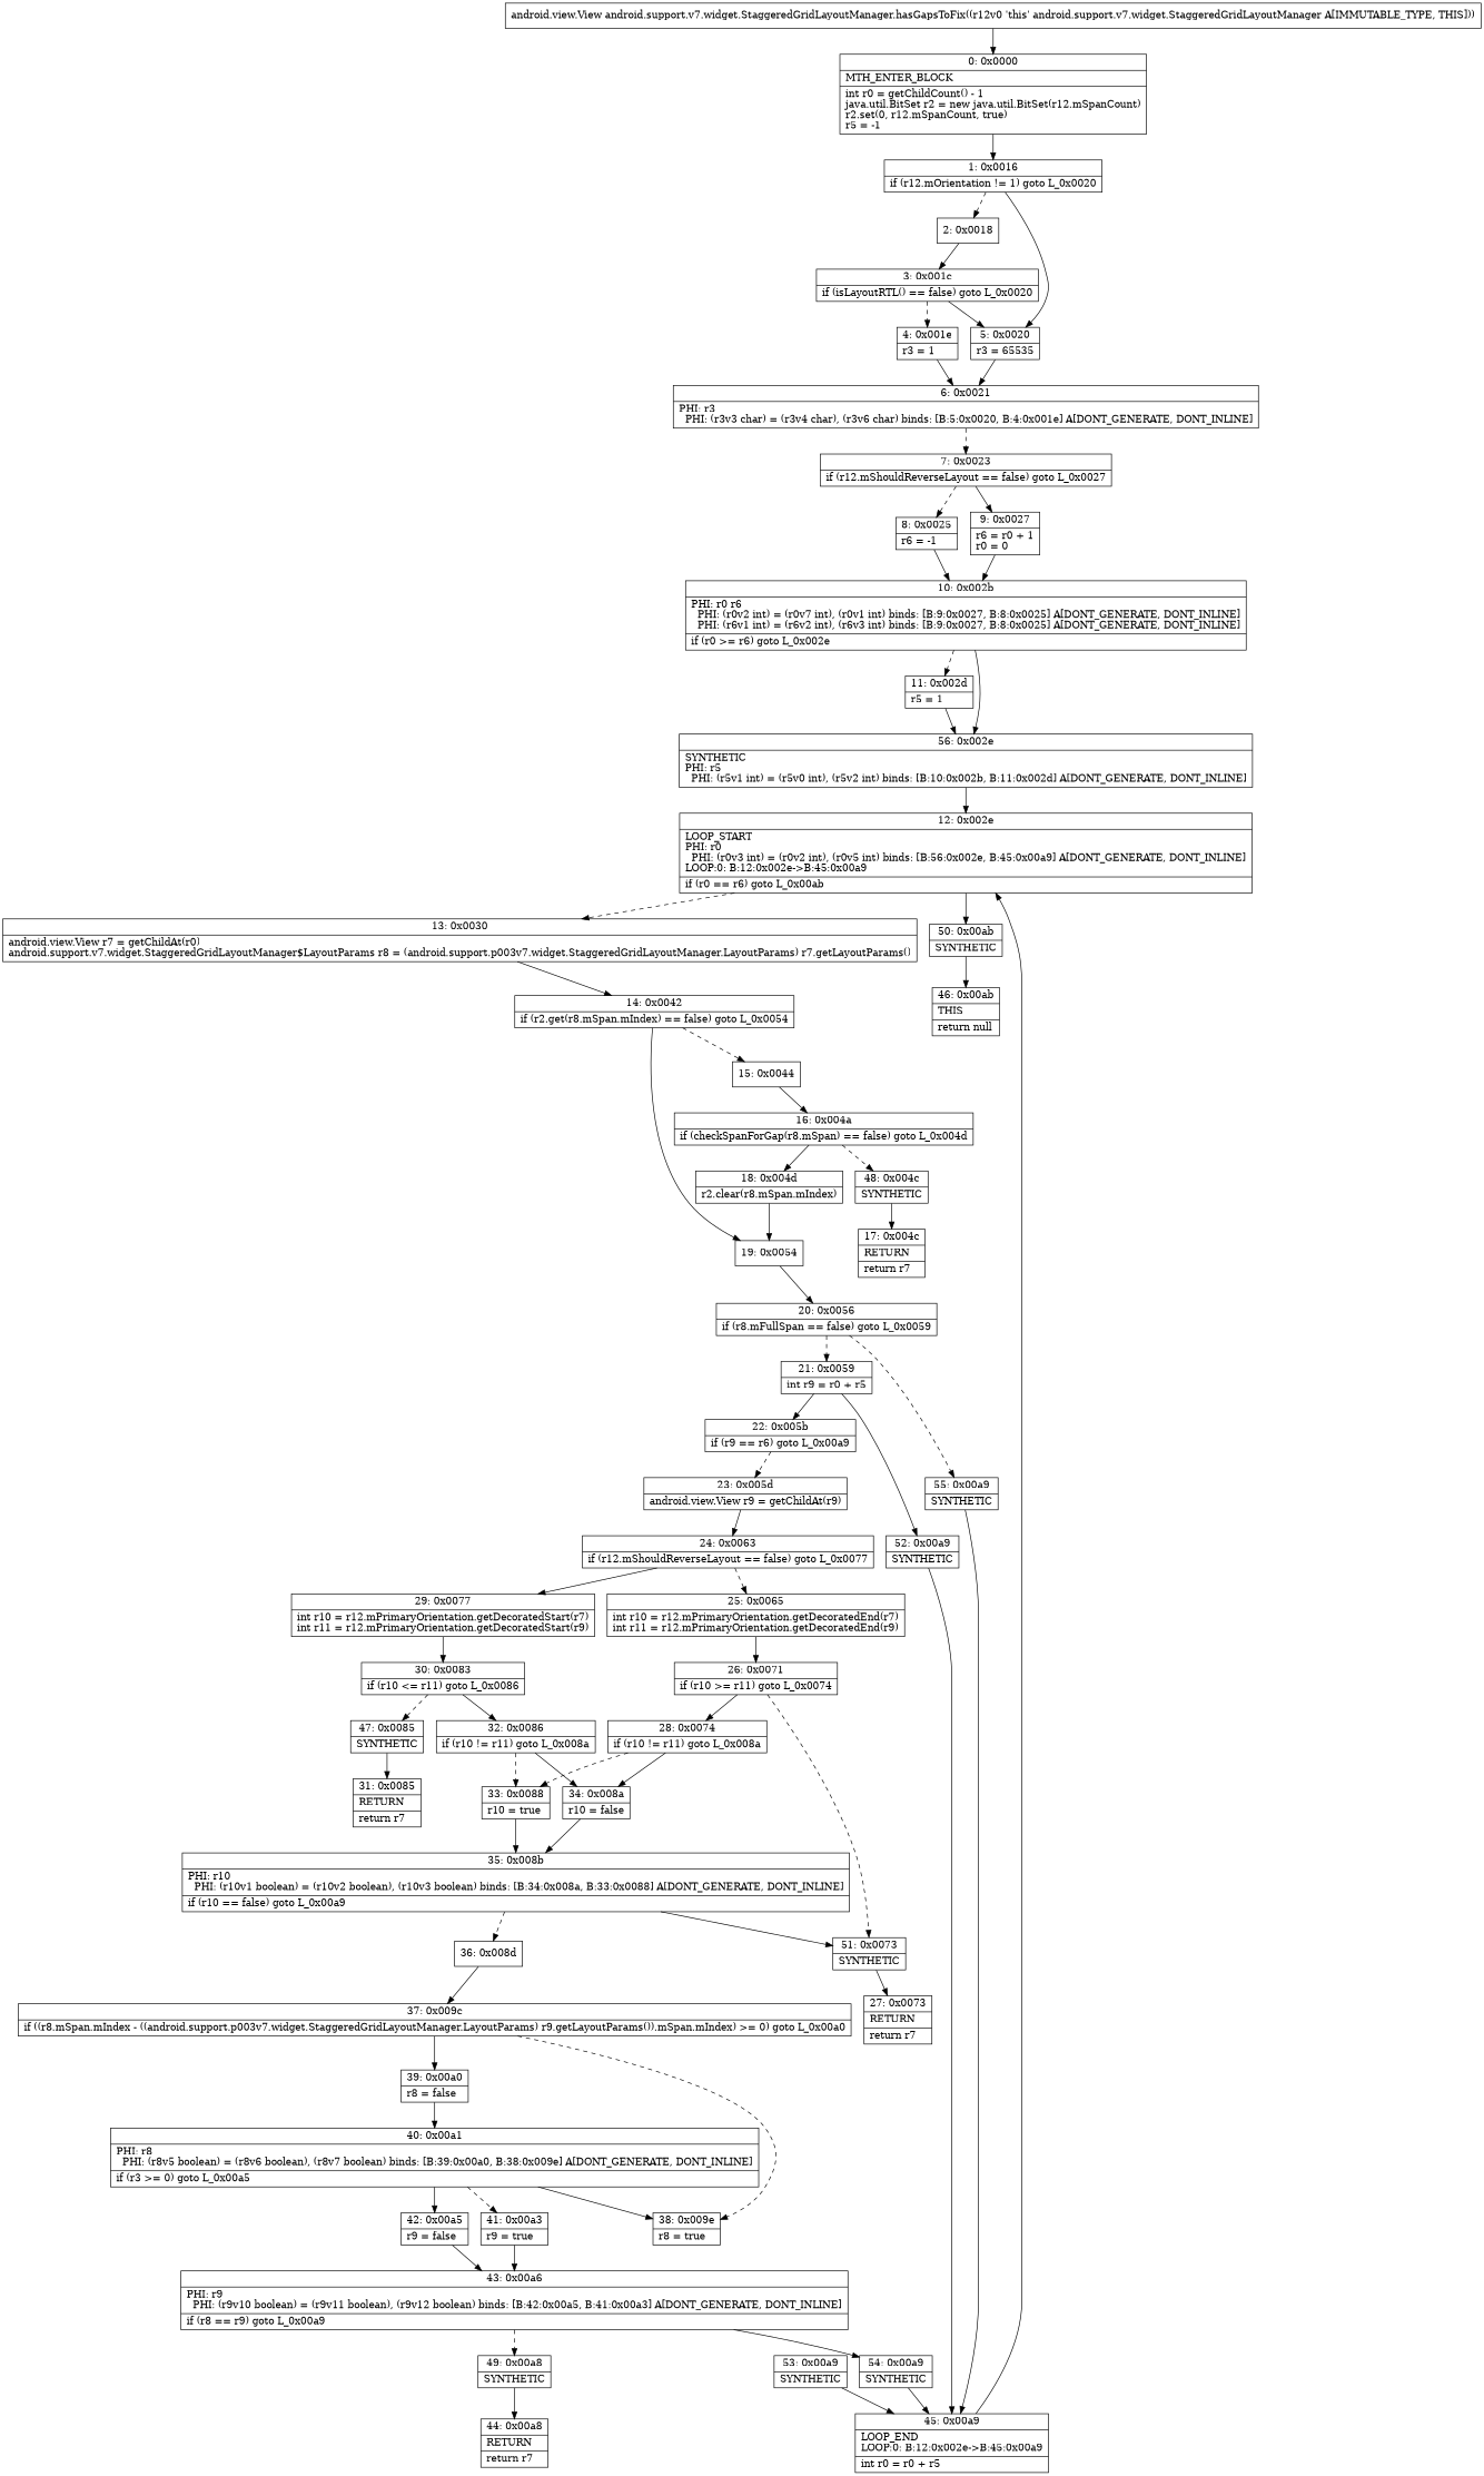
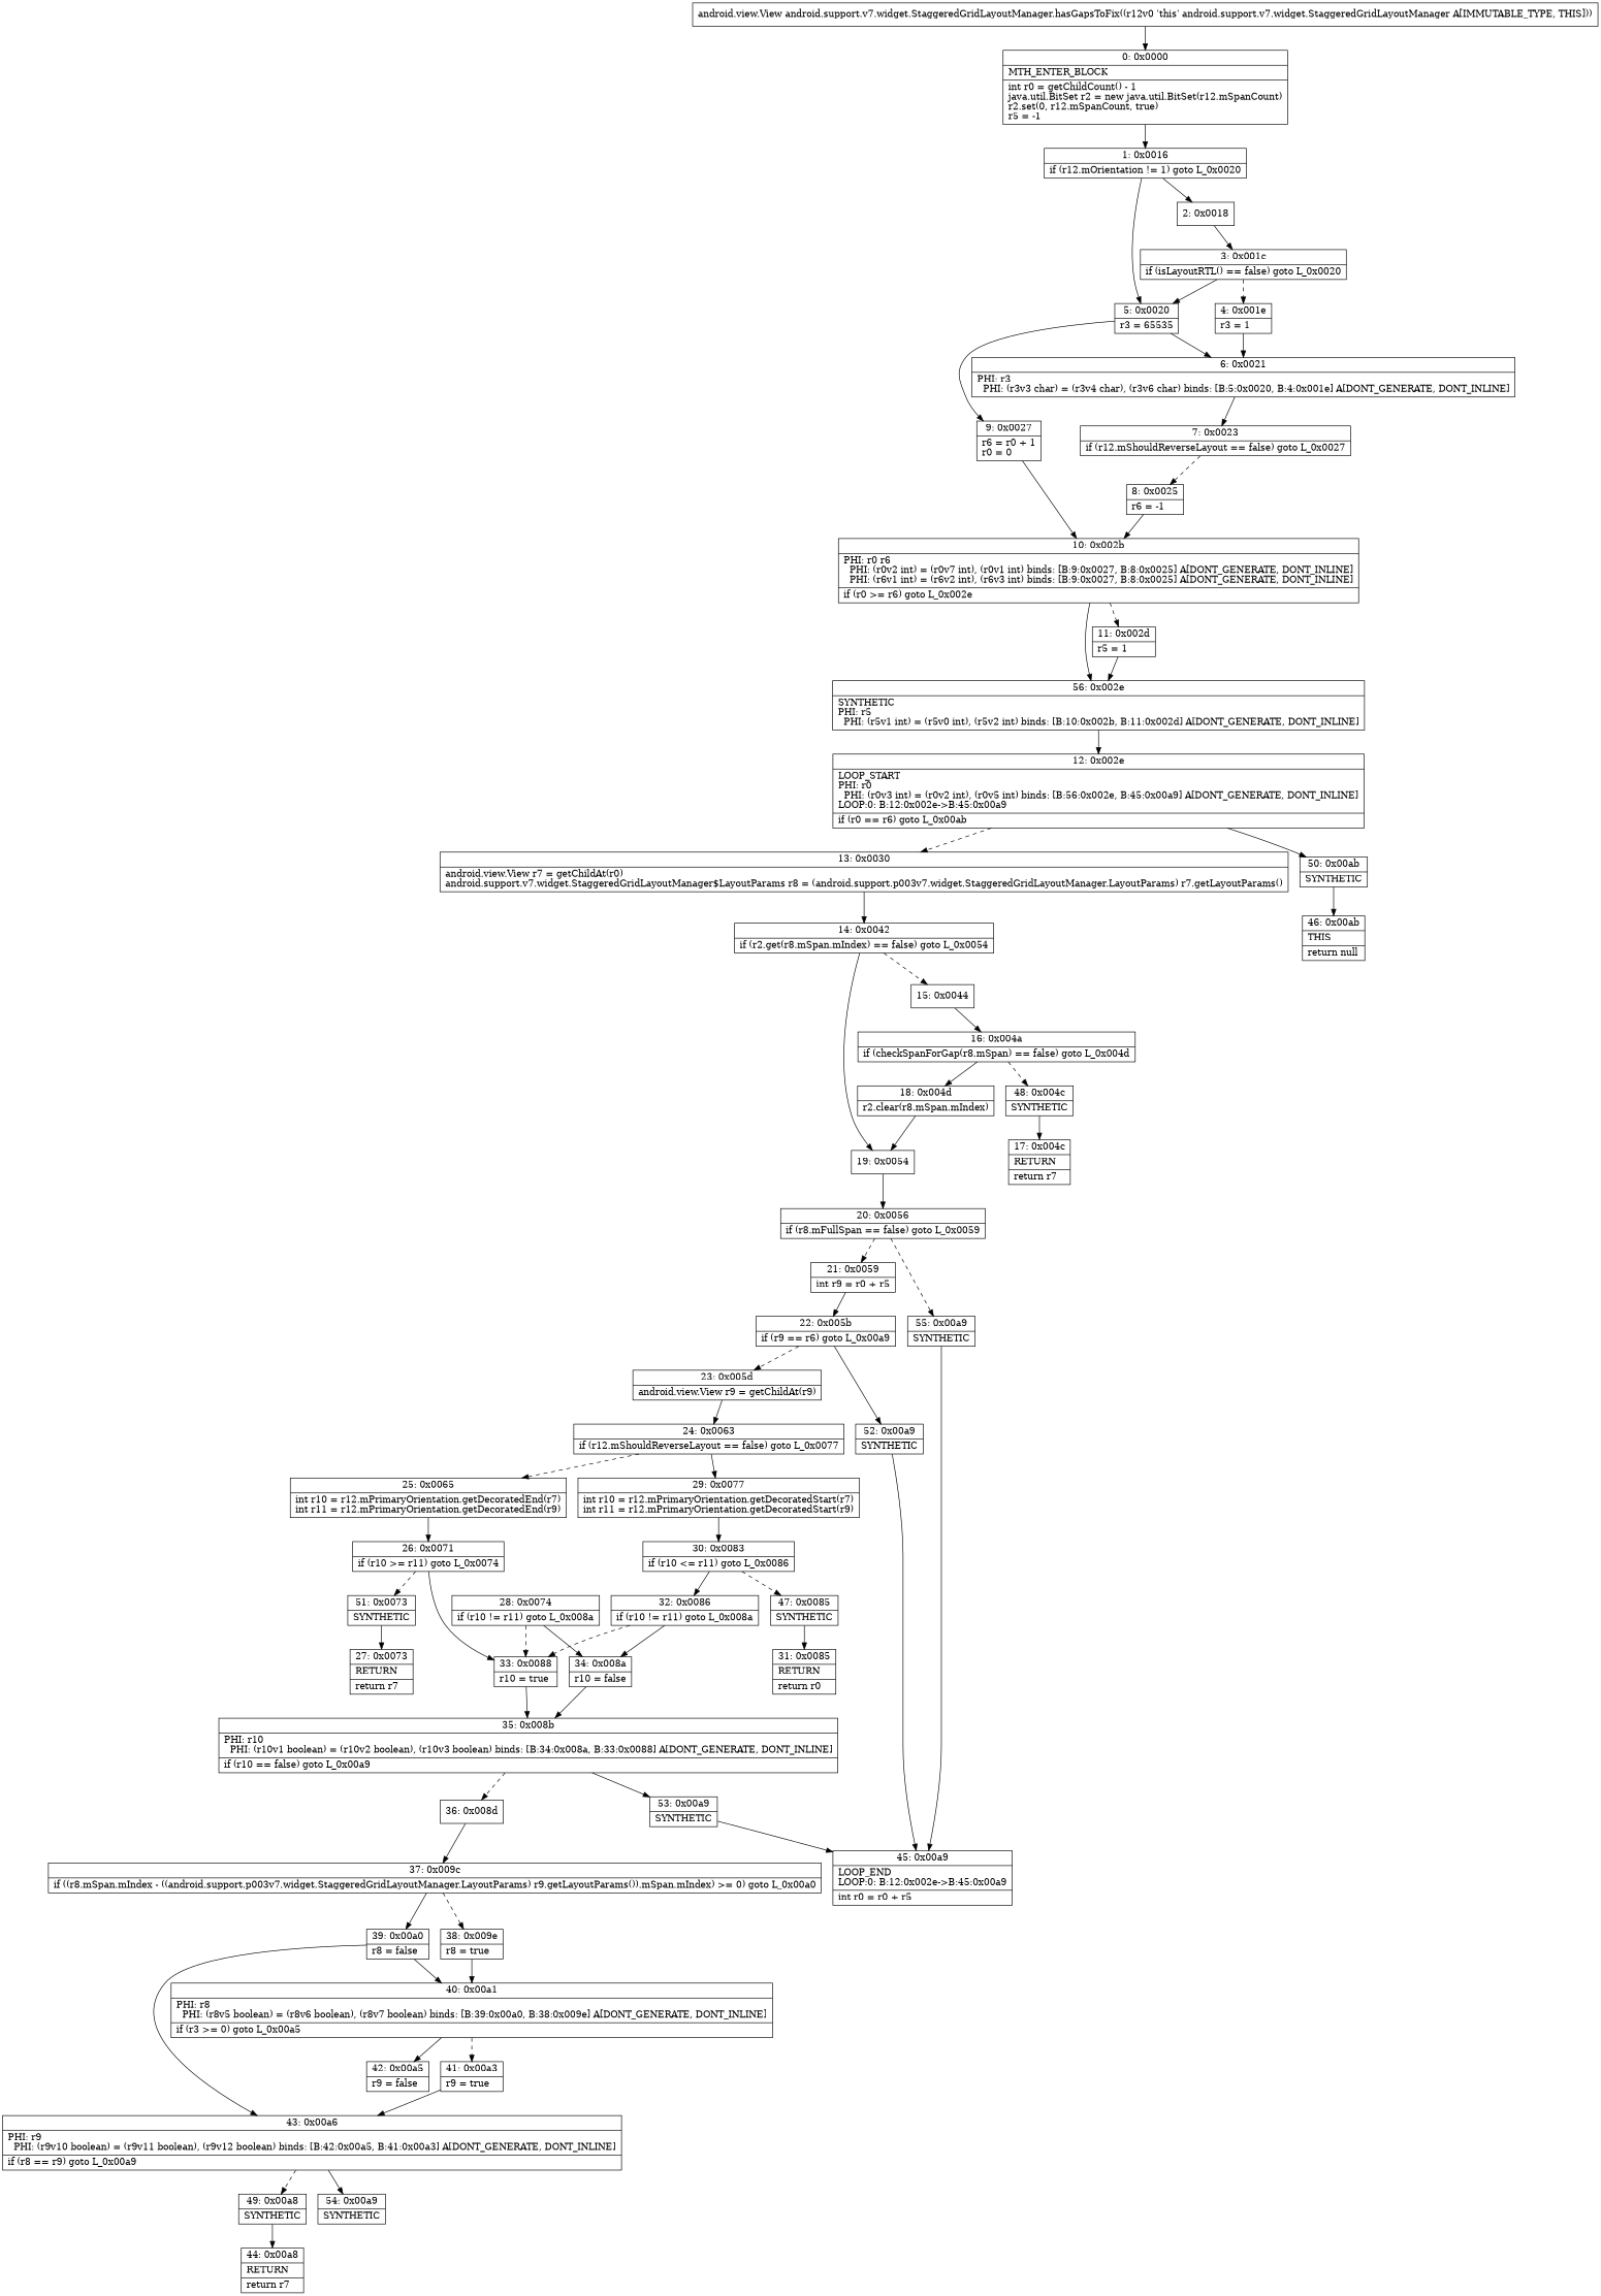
  digraph {
    node [shape=record]
    n1 [label="{0\:\ 0x0000|MTH_ENTER_BLOCK\l|int r0 = getChildCount() \- 1\ljava.util.BitSet r2 = new java.util.BitSet(r12.mSpanCount)\lr2.set(0, r12.mSpanCount, true)\lr5 = \-1\l}"]
    n2 [label="{1\:\ 0x0016|if (r12.mOrientation != 1) goto L_0x0020\l}"]
    n3 [label="{2\:\ 0x0018}"]
    n4 [label="{5\:\ 0x0020|r3 = 65535\l}"]
    n5 [label="{3\:\ 0x001c|if (isLayoutRTL() == false) goto L_0x0020\l}"]
    n6 [label="{6\:\ 0x0021|PHI: r3 \l  PHI: (r3v3 char) = (r3v4 char), (r3v6 char) binds: [B:5:0x0020, B:4:0x001e] A[DONT_GENERATE, DONT_INLINE]\l}"]
    n7 [label="{4\:\ 0x001e|r3 = 1\l}"]
    n8 [label="{7\:\ 0x0023|if (r12.mShouldReverseLayout == false) goto L_0x0027\l}"]
    n9 [label="{8\:\ 0x0025|r6 = \-1\l}"]
    n10 [label="{9\:\ 0x0027|r6 = r0 + 1\lr0 = 0\l}"]
    n11 [label="{10\:\ 0x002b|PHI: r0 r6 \l  PHI: (r0v2 int) = (r0v7 int), (r0v1 int) binds: [B:9:0x0027, B:8:0x0025] A[DONT_GENERATE, DONT_INLINE]\l  PHI: (r6v1 int) = (r6v2 int), (r6v3 int) binds: [B:9:0x0027, B:8:0x0025] A[DONT_GENERATE, DONT_INLINE]\l|if (r0 \>= r6) goto L_0x002e\l}"]
    n12 [label="{11\:\ 0x002d|r5 = 1\l}"]
    n13 [label="{56\:\ 0x002e|SYNTHETIC\lPHI: r5 \l  PHI: (r5v1 int) = (r5v0 int), (r5v2 int) binds: [B:10:0x002b, B:11:0x002d] A[DONT_GENERATE, DONT_INLINE]\l}"]
    n14 [label="{12\:\ 0x002e|LOOP_START\lPHI: r0 \l  PHI: (r0v3 int) = (r0v2 int), (r0v5 int) binds: [B:56:0x002e, B:45:0x00a9] A[DONT_GENERATE, DONT_INLINE]\lLOOP:0: B:12:0x002e\-\>B:45:0x00a9\l|if (r0 == r6) goto L_0x00ab\l}"]
    n15 [label="{13\:\ 0x0030|android.view.View r7 = getChildAt(r0)\landroid.support.v7.widget.StaggeredGridLayoutManager$LayoutParams r8 = (android.support.p003v7.widget.StaggeredGridLayoutManager.LayoutParams) r7.getLayoutParams()\l}"]
    n16 [label="{50\:\ 0x00ab|SYNTHETIC\l}"]
    n17 [label="{14\:\ 0x0042|if (r2.get(r8.mSpan.mIndex) == false) goto L_0x0054\l}"]
    n18 [label="{46\:\ 0x00ab|THIS\l|return null\l}"]
    n19 [label="{15\:\ 0x0044}"]
    n20 [label="{19\:\ 0x0054}"]
    n21 [label="{16\:\ 0x004a|if (checkSpanForGap(r8.mSpan) == false) goto L_0x004d\l}"]
    n22 [label="{20\:\ 0x0056|if (r8.mFullSpan == false) goto L_0x0059\l}"]
    n23 [label="{18\:\ 0x004d|r2.clear(r8.mSpan.mIndex)\l}"]
    n24 [label="{48\:\ 0x004c|SYNTHETIC\l}"]
    n25 [label="{17\:\ 0x004c|RETURN\l|return r7\l}"]
    n26 [label="{21\:\ 0x0059|int r9 = r0 + r5\l}"]
    n27 [label="{55\:\ 0x00a9|SYNTHETIC\l}"]
    n28 [label="{22\:\ 0x005b|if (r9 == r6) goto L_0x00a9\l}"]
    n29 [label="{45\:\ 0x00a9|LOOP_END\lLOOP:0: B:12:0x002e\-\>B:45:0x00a9\l|int r0 = r0 + r5\l}"]
    n30 [label="{23\:\ 0x005d|android.view.View r9 = getChildAt(r9)\l}"]
    n31 [label="{52\:\ 0x00a9|SYNTHETIC\l}"]
    n32 [label="{24\:\ 0x0063|if (r12.mShouldReverseLayout == false) goto L_0x0077\l}"]
    n33 [label="{25\:\ 0x0065|int r10 = r12.mPrimaryOrientation.getDecoratedEnd(r7)\lint r11 = r12.mPrimaryOrientation.getDecoratedEnd(r9)\l}"]
    n34 [label="{29\:\ 0x0077|int r10 = r12.mPrimaryOrientation.getDecoratedStart(r7)\lint r11 = r12.mPrimaryOrientation.getDecoratedStart(r9)\l}"]
    n35 [label="{26\:\ 0x0071|if (r10 \>= r11) goto L_0x0074\l}"]
    n36 [label="{30\:\ 0x0083|if (r10 \<= r11) goto L_0x0086\l}"]
    n37 [label="{28\:\ 0x0074|if (r10 != r11) goto L_0x008a\l}"]
    n38 [label="{51\:\ 0x0073|SYNTHETIC\l}"]
    n39 [label="{33\:\ 0x0088|r10 = true\l}"]
    n40 [label="{34\:\ 0x008a|r10 = false\l}"]
    n41 [label="{27\:\ 0x0073|RETURN\l|return r7\l}"]
    n42 [label="{35\:\ 0x008b|PHI: r10 \l  PHI: (r10v1 boolean) = (r10v2 boolean), (r10v3 boolean) binds: [B:34:0x008a, B:33:0x0088] A[DONT_GENERATE, DONT_INLINE]\l|if (r10 == false) goto L_0x00a9\l}"]
    n43 [label="{32\:\ 0x0086|if (r10 != r11) goto L_0x008a\l}"]
    n44 [label="{47\:\ 0x0085|SYNTHETIC\l}"]
-   n45 [label="{31\:\ 0x0085|RETURN\l|return r7\l}"]
+   n45 [label="{31\:\ 0x0085|RETURN\l|return r0\l}"]
    n46 [label="{36\:\ 0x008d}"]
    n47 [label="{53\:\ 0x00a9|SYNTHETIC\l}"]
    n48 [label="{37\:\ 0x009c|if ((r8.mSpan.mIndex \- ((android.support.p003v7.widget.StaggeredGridLayoutManager.LayoutParams) r9.getLayoutParams()).mSpan.mIndex) \>= 0) goto L_0x00a0\l}"]
    n49 [label="{38\:\ 0x009e|r8 = true\l}"]
    n50 [label="{39\:\ 0x00a0|r8 = false\l}"]
    n51 [label="{40\:\ 0x00a1|PHI: r8 \l  PHI: (r8v5 boolean) = (r8v6 boolean), (r8v7 boolean) binds: [B:39:0x00a0, B:38:0x009e] A[DONT_GENERATE, DONT_INLINE]\l|if (r3 \>= 0) goto L_0x00a5\l}"]
    n52 [label="{41\:\ 0x00a3|r9 = true\l}"]
    n53 [label="{42\:\ 0x00a5|r9 = false\l}"]
    n54 [label="{43\:\ 0x00a6|PHI: r9 \l  PHI: (r9v10 boolean) = (r9v11 boolean), (r9v12 boolean) binds: [B:42:0x00a5, B:41:0x00a3] A[DONT_GENERATE, DONT_INLINE]\l|if (r8 == r9) goto L_0x00a9\l}"]
    n55 [label="{49\:\ 0x00a8|SYNTHETIC\l}"]
    n56 [label="{54\:\ 0x00a9|SYNTHETIC\l}"]
    n57 [label="{44\:\ 0x00a8|RETURN\l|return r7\l}"]
    n58 [label="{android.view.View android.support.v7.widget.StaggeredGridLayoutManager.hasGapsToFix((r12v0 'this' android.support.v7.widget.StaggeredGridLayoutManager A[IMMUTABLE_TYPE, THIS])) }"]
    n1 -> n2
-   n2 -> n3 [style=dashed]
+   n2 -> n3 [style=solid]
    n2 -> n4
    n3 -> n5
    n4 -> n6
    n5 -> n4
    n5 -> n7 [style=dashed]
-   n6 -> n8 [style=dashed]
+   n6 -> n8
    n7 -> n6
    n8 -> n9 [style=dashed]
-   n8 -> n10
+   n4 -> n10
    n9 -> n11
    n10 -> n11
    n11 -> n12 [style=dashed]
    n11 -> n13
    n12 -> n13
    n13 -> n14
    n14 -> n15 [style=dashed]
    n14 -> n16
    n15 -> n17
    n16 -> n18
    n17 -> n19 [style=dashed]
    n17 -> n20
    n19 -> n21
    n20 -> n22
    n21 -> n23
    n21 -> n24 [style=dashed]
    n22 -> n26 [style=dashed]
    n22 -> n27 [style=dashed]
    n23 -> n20
    n24 -> n25
    n26 -> n28
    n27 -> n29
    n28 -> n30 [style=dashed]
-   n26 -> n31
-   n29 -> n14
+   n28 -> n31
    n30 -> n32
    n31 -> n29
    n32 -> n33 [style=dashed]
    n32 -> n34
    n33 -> n35
    n34 -> n36
-   n35 -> n37
+   n35 -> n39
    n35 -> n38 [style=dashed]
    n36 -> n43
    n36 -> n44 [style=dashed]
    n37 -> n39 [style=dashed]
    n37 -> n40
    n38 -> n41
    n39 -> n42
    n40 -> n42
    n42 -> n46 [style=dashed]
-   n42 -> n38
+   n42 -> n47
    n43 -> n39 [style=dashed]
    n43 -> n40
    n44 -> n45
    n46 -> n48
    n47 -> n29
    n48 -> n49 [style=dashed]
    n48 -> n50
-   n51 -> n49
+   n49 -> n51
    n50 -> n51
    n51 -> n52 [style=dashed]
    n51 -> n53
    n52 -> n54
-   n53 -> n54
+   n50 -> n54
    n54 -> n55 [style=dashed]
    n54 -> n56
    n55 -> n57
-   n56 -> n29
    n58 -> n1
  }
